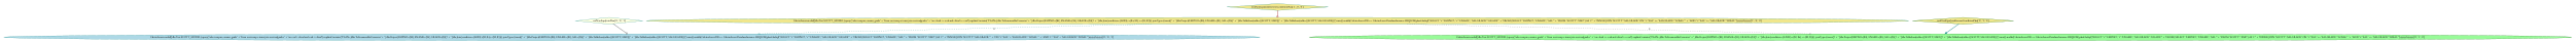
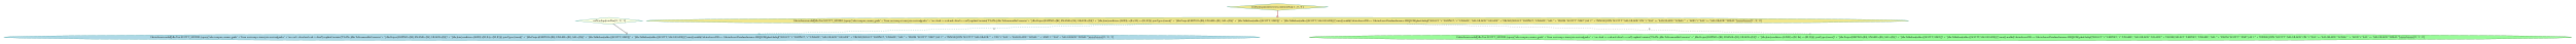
  digraph {
    fontname="EB Garamond"
    node [fillcolor=khaki shape=diamond style=filled color=teal fontname="EB Garamond"]
    edge [style=bold color=teal arrowhead=odot fontname="EB Garamond"]
    n1 [label="testNonEquiJoinReverseConditionPlan['1', '0', '0']"]
    n2 [label="CalciteAssert.model(JdbcTest.SCOTT_MODEL).query(\"select empno, ename, grade\" + \"from scott.emp e inner join scott.salgrade s\" + \"on s.losal <= e.sal and s.hisal >= e.sal\").explainContains(\"PLAN=JdbcToEnumerableConverter\" + \" JdbcProject(EMPNO=($0(, ENAME=($1(, GRADE=($3()\" + \" JdbcJoin(condition=(AND(<=($4, $2), >=($5, $2))(, joinType=(inner()\" + \" JdbcProject(EMPNO=($0(, ENAME=($1(, SAL=($5()\" + \" JdbcTableScan(table=((SCOTT, EMP(()\" + \" JdbcTableScan(table=((SCOTT, SALGRADE(()\").runs().enable(CalciteAssert.DB == CalciteAssert.DatabaseInstance.HSQLDB).planHasSql(\"SELECT \"t\".\"EMPNO\", \"t\".\"ENAME\", \"SALGRADE\".\"GRADE\"\" + \"FROM (SELECT \"EMPNO\", \"ENAME\", \"SAL\"\" + \"FROM \"SCOTT\".\"EMP\") AS \"t\"\" + \"INNER JOIN \"SCOTT\".\"SALGRADE\" ON \"t\".\"SAL\" >= \"SALGRADE\".\"LOSAL\" \" + \"AND \"t\".\"SAL\" <= \"SALGRADE\".\"HISAL\"\")@@@3@@@['1', '0', '0']" shape=ellipse]
    n3 [fillcolor=lightyellow label="testNonEquiJoinPlan['0', '0', '1']"]
    n4 [fillcolor=lightblue label="CalciteAssert.model(JdbcTest.SCOTT_MODEL).query(\"select empno, ename, grade\" + \"from scott.emp e inner join scott.salgrade s\" + \"on e.sal > s.losal and e.sal < s.hisal\").explainContains(\"PLAN=JdbcToEnumerableConverter\" + \" JdbcProject(EMPNO=($0(, ENAME=($1(, GRADE=($3()\" + \" JdbcJoin(condition=(AND(>($2, $4), <($2, $5))(, joinType=(inner()\" + \" JdbcProject(EMPNO=($0(, ENAME=($1(, SAL=($5()\" + \" JdbcTableScan(table=((SCOTT, EMP(()\" + \" JdbcTableScan(table=((SCOTT, SALGRADE(()\").runs().enable(CalciteAssert.DB == CalciteAssert.DatabaseInstance.HSQLDB).planHasSql(\"SELECT \"t\".\"EMPNO\", \"t\".\"ENAME\", \"SALGRADE\".\"GRADE\"\" + \"FROM (SELECT \"EMPNO\", \"ENAME\", \"SAL\"\" + \"FROM \"SCOTT\".\"EMP\") AS \"t\"\" + \"INNER JOIN \"SCOTT\".\"SALGRADE\" \" + \"ON \"t\".\"SAL\" > \"SALGRADE\".\"LOSAL\" \" + \"AND \"t\".\"SAL\" < \"SALGRADE\".\"HISAL\"\")@@@3@@@['0', '0', '1']" shape=ellipse]
    n5 [fillcolor=palegreen label="CalciteAssert.model(JdbcTest.SCOTT_MODEL).query(\"select empno, ename, grade\" + \"from scott.emp e inner join scott.salgrade s\" + \"on s.losal <= e.sal and s.hisal >= e.sal\").explainContains(\"PLAN=JdbcToEnumerableConverter\" + \" JdbcProject(EMPNO=($0(, ENAME=($1(, GRADE=($3()\" + \" JdbcJoin(condition=(AND(>=($2, $4), <=($2, $5))(, joinType=(inner()\" + \" JdbcProject(EMPNO=($0(, ENAME=($1(, SAL=($5()\" + \" JdbcTableScan(table=((SCOTT, EMP(()\" + \" JdbcTableScan(table=((SCOTT, SALGRADE(()\").runs().enable(CalciteAssert.DB == CalciteAssert.DatabaseInstance.HSQLDB).planHasSql(\"SELECT \"t\".\"EMPNO\", \"t\".\"ENAME\", \"SALGRADE\".\"GRADE\"\" + \"FROM (SELECT \"EMPNO\", \"ENAME\", \"SAL\"\" + \"FROM \"SCOTT\".\"EMP\") AS \"t\"\" + \"INNER JOIN \"SCOTT\".\"SALGRADE\" ON \"t\".\"SAL\" >= \"SALGRADE\".\"LOSAL\" \" + \"AND \"t\".\"SAL\" <= \"SALGRADE\".\"HISAL\"\")@@@3@@@['0', '1', '0']" shape=ellipse color=darkgreen]
-   n6 [label="testNonEquiJoinReverseConditionPlan['0', '1', '0']" color=darkgreen]
    n1 -> n2 [color=brown]
    n2 -> n4 [label=0 style=dashed]
    n2 -> n5 [label=0 style=dashed color=gray40]
    n3 -> n4 [color=gray40]
-   n6 -> n5 [arrowhead=normal]
  }
